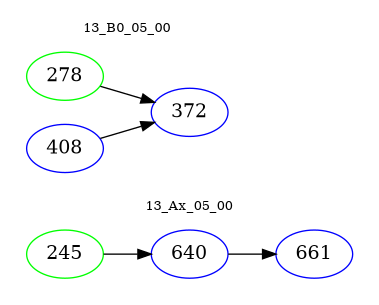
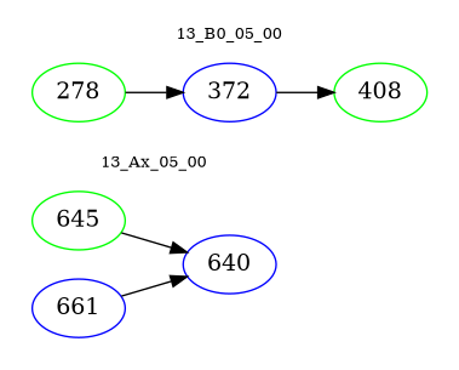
  digraph {
    rankdir=LR
    node [color=green]
    edge [color=black]
-   n1 [label=245]
+   n1 [label=645]
    n2 [color=blue label=640]
    n3 [color=blue label=661]
    n4 [label=278]
    n5 [color=blue label=372]
-   n6 [color=blue label=408]
+   n6 [label=408]
    subgraph cluster_1 {
      color=white
      fontsize=10
      label="13_Ax_05_00"
      n1
      n2
      n3
    }
    subgraph cluster_2 {
      color=white
      fontsize=10
      label="13_B0_05_00"
      n4
      n5
      n6
    }
    n1 -> n2
-   n2 -> n3
+   n3 -> n2
    n4 -> n5
-   n6 -> n5
+   n5 -> n6
  }
